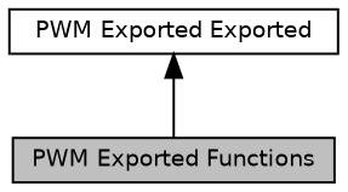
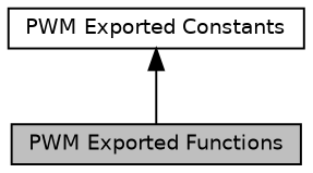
  digraph {
    rankdir=TB
    node [color=black fontname=Helvetica fontsize=10 shape=box style=filled]
-   n1 [fillcolor=white height=0.2 label="PWM Exported Exported" width=0.4]
+   n1 [fillcolor=white height=0.2 label="PWM Exported Constants" width=0.4]
    n2 [fillcolor=grey75 fontcolor=black height=0.2 label="PWM Exported Functions" width=0.4]
    n1 -> n2 [dir=back fontname=Helvetica fontsize=10 labelfontname=Helvetica labelfontsize=10 shape=plaintext style=solid]
  }
